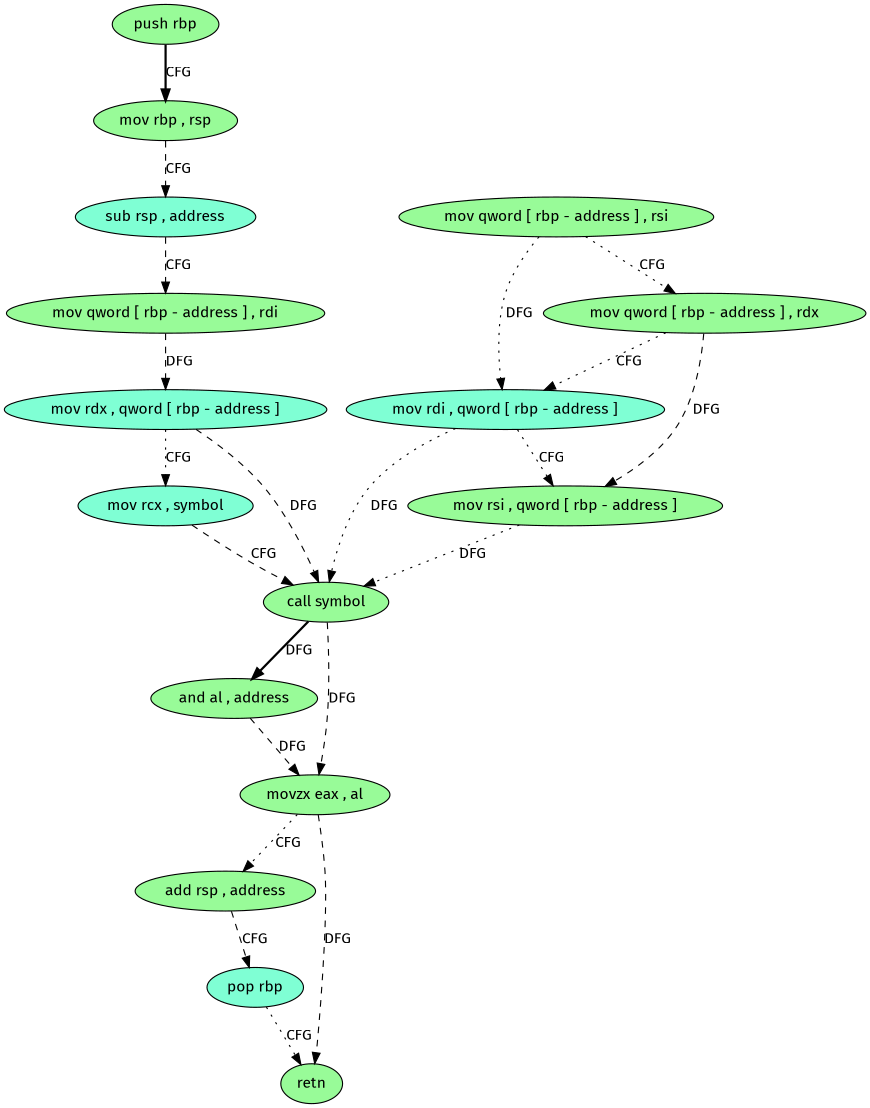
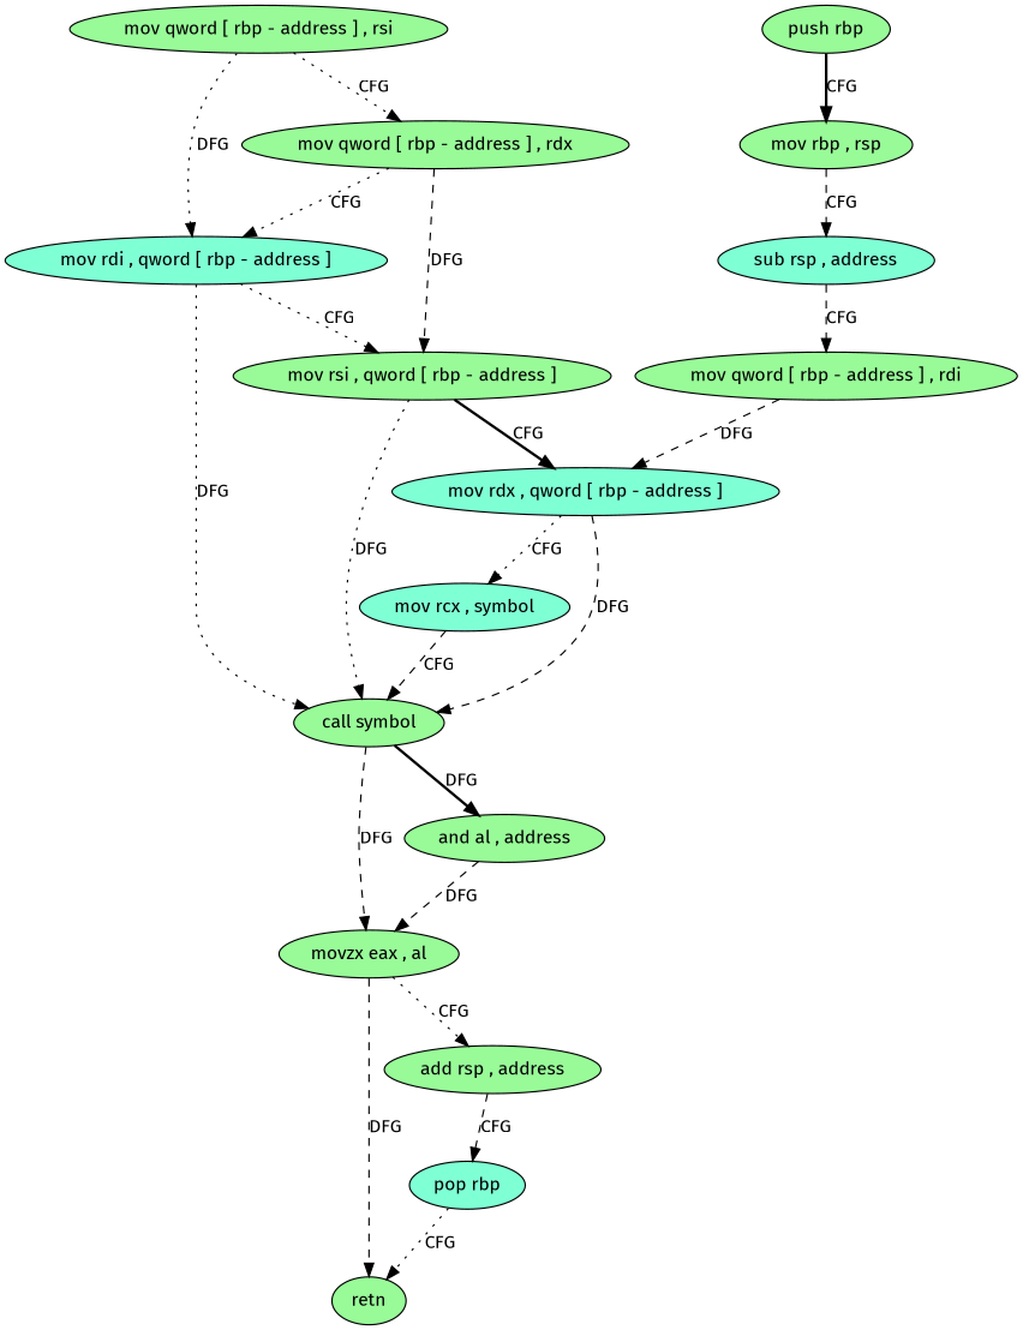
  digraph {
    fontname="Fira Sans"
    node [fillcolor=palegreen fontname="Fira Sans" style=filled]
    edge [fontname="Fira Sans" style=dashed]
    n1 [label="push rbp"]
    n2 [label="mov rbp , rsp"]
    n3 [fillcolor=aquamarine label="sub rsp , address"]
    n4 [label="mov qword [ rbp - address ] , rdi"]
    n5 [fillcolor=aquamarine label="mov rdx , qword [ rbp - address ]"]
    n6 [label="mov qword [ rbp - address ] , rsi"]
    n7 [label="mov qword [ rbp - address ] , rdx"]
    n8 [fillcolor=aquamarine label="mov rdi , qword [ rbp - address ]"]
    n9 [label="call symbol"]
    n10 [fillcolor=aquamarine label="mov rcx , symbol"]
    n11 [label="mov rsi , qword [ rbp - address ]"]
    n12 [label="and al , address"]
    n13 [label="movzx eax , al"]
    n14 [label="add rsp , address"]
    n15 [label=retn]
    n16 [fillcolor=aquamarine label="pop rbp"]
    n1 -> n2 [label=CFG style=bold]
    n2 -> n3 [label=CFG]
    n3 -> n4 [label=CFG]
    n4 -> n5 [label=DFG]
    n5 -> n9 [label=DFG]
    n5 -> n10 [label=CFG style=dotted]
    n6 -> n7 [label=CFG style=dotted]
    n6 -> n8 [label=DFG style=dotted]
    n7 -> n8 [label=CFG style=dotted]
    n7 -> n11 [label=DFG]
    n8 -> n9 [label=DFG style=dotted]
    n8 -> n11 [label=CFG style=dotted]
    n9 -> n12 [label=DFG style=bold]
    n9 -> n13 [label=DFG]
    n10 -> n9 [label=CFG]
+   n11 -> n5 [label=CFG style=bold]
    n11 -> n9 [label=DFG style=dotted]
    n12 -> n13 [label=DFG]
    n13 -> n14 [label=CFG style=dotted]
    n13 -> n15 [label=DFG]
    n14 -> n16 [label=CFG]
    n16 -> n15 [label=CFG style=dotted]
  }
